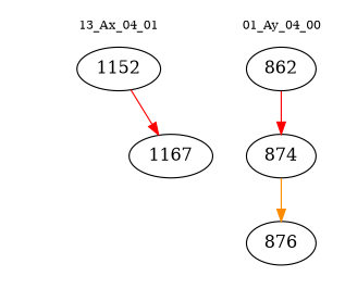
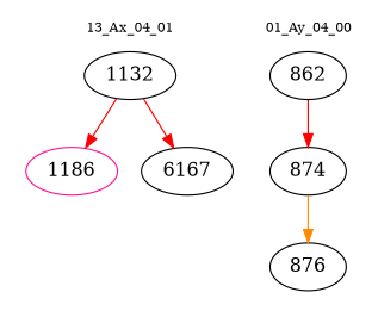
  digraph {
    node [color=black]
    edge [arrowhead=normal color=red]
-   n1 [label=1152]
-   n3 [label=1167]
+   n1 [label=1132]
+   n2 [color=deeppink label=1186]
+   n3 [label=6167]
    n4 [label=862]
    n5 [label=874]
    n6 [label=876]
    subgraph cluster_1 {
      color=white
      fontsize=10
      label="13_Ax_04_01"
      n1
+     n2
      n3
    }
    subgraph cluster_2 {
      color=white
      fontsize=10
      label="01_Ay_04_00"
      n4
      n5
      n6
    }
+   n1 -> n2
    n1 -> n3
    n4 -> n5
    n5 -> n6 [color=darkorange]
  }
